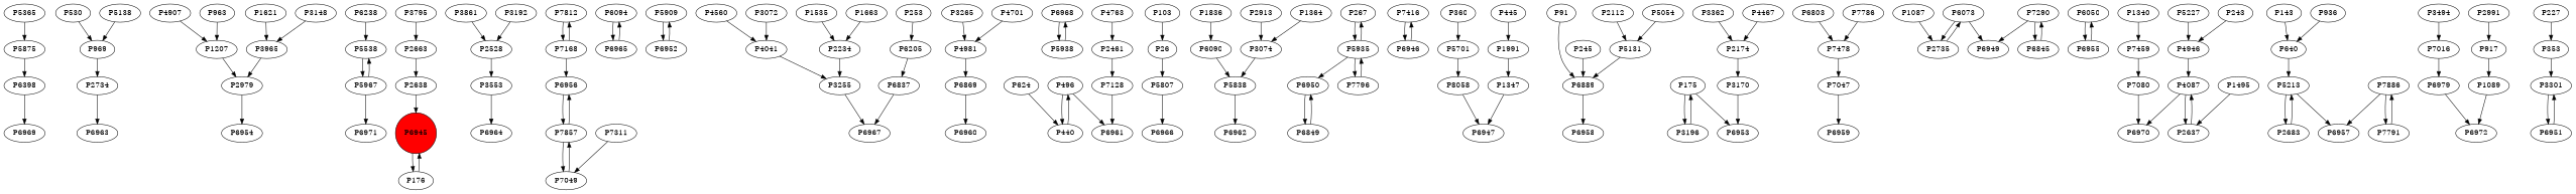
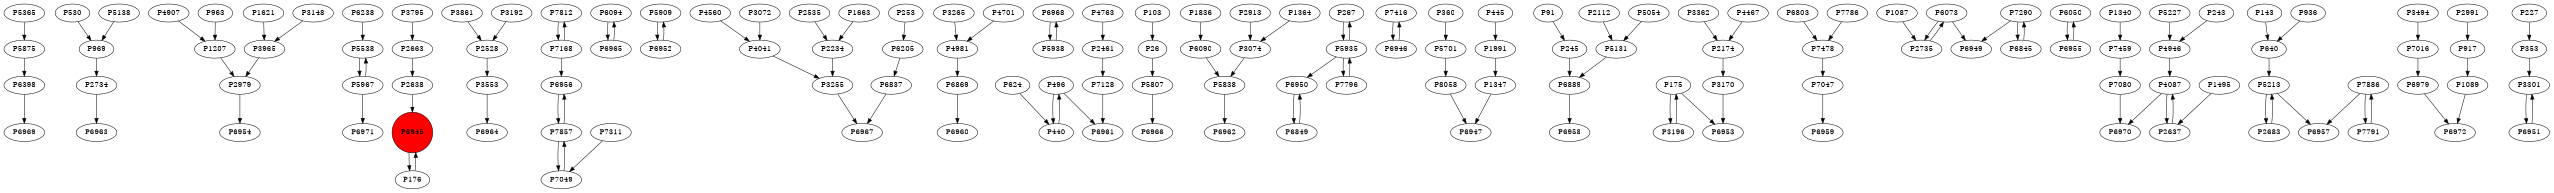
  digraph {
    P5875
    P6398
    P6969
    P530
    P969
    P2734
    P6963
    P4907
    P1207
    P2979
    P6954
    P5538
    P5967
    P6971
    P6945 [fillcolor=red shape=circle style=filled]
    P176
    P2638
    P3861
    P2528
    P3553
    P6964
    P7812
    P7168
    P6956
    n25 [label=P7857]
    P6094
    P6965
    P5909
    P6952
    P3072
    P4041
    P3255
    P6967
    P1621
    P3965
    P6869
    P6960
    P6968
    P5938
    P496
    P440
    P6961
    P7049
    P5807
    P6966
    P3074
    P5838
    P6962
    P267
    P5935
    P6950
    P7796
    P6849
    P7416
    P6946
    P360
    P5701
    P8058
    P6947
    P5131
    P6889
    P6958
    P175
    P3196
    P6953
    P7478
    P7047
    P6959
    P6073
    P2735
    P6949
    P6050
    P6955
    P1340
    P7459
    P7080
    P6970
    P103
    P26
    P4763
    P2461
    P7128
    P245
    P963
    P143
    P640
    P5213
    P2683
    P6957
    P6803
    P1089
    P6972
    P4946
    P4087
    P2637
    P7290
    P6845
    P3265
    P4981
    P7886
    P7791
    P3362
    P2174
    P3170
    P4560
    P5227
    P2991
    P917
    P5365
    P3301
    P6951
    P445
    P1991
    P1347
    P3795
    P2663
    P2913
    P243
    P7786
-   P1535
+   P1535 [label=P2535]
    P2234
    P353
    P4701
    P7016
    P6979
    P7311
    P2112
    P1364
    P3148
    P1495
    P1087
    P3192
    P1836
    P6090
    P5054
    P1663
    P253
    P6205
    P6837
    P3494
    P936
    P624
    P5138
    P6238
    P4467
    P227
    P91
    P5875 -> P6398
    P6398 -> P6969
    P530 -> P969
    P969 -> P2734
    P2734 -> P6963
    P4907 -> P1207
    P1207 -> P2979
    P2979 -> P6954
    P5538 -> P5967
    P5967 -> P5538
    P5967 -> P6971
    P6945 -> P176
    P176 -> P6945
    P2638 -> P6945
    P3861 -> P2528
    P2528 -> P3553
    P3553 -> P6964
    P7812 -> P7168
    P7168 -> P7812
    P7168 -> P6956
    P6956 -> n25
    n25 -> P6956
    n25 -> P7049
    P6094 -> P6965
    P6965 -> P6094
    P5909 -> P6952
    P6952 -> P5909
    P3072 -> P4041
    P4041 -> P3255
    P3255 -> P6967
    P1621 -> P3965
    P3965 -> P2979
    P6869 -> P6960
    P6968 -> P5938
    P5938 -> P6968
    P496 -> P440
    P496 -> P6961
    P440 -> P496
    P7049 -> n25
    P5807 -> P6966
    P3074 -> P5838
    P5838 -> P6962
    P267 -> P5935
    P5935 -> P267
    P5935 -> P6950
    P5935 -> P7796
    P6950 -> P6849
    P7796 -> P5935
    P6849 -> P6950
    P7416 -> P6946
    P6946 -> P7416
    P360 -> P5701
    P5701 -> P8058
    P8058 -> P6947
    P5131 -> P6889
    P6889 -> P6958
    P175 -> P3196
    P175 -> P6953
    P3196 -> P175
    P7478 -> P7047
    P7047 -> P6959
    P6073 -> P2735
    P6073 -> P6949
    P2735 -> P6073
    P6050 -> P6955
    P6955 -> P6050
    P1340 -> P7459
    P7459 -> P7080
    P7080 -> P6970
    P103 -> P26
    P26 -> P5807
    P4763 -> P2461
    P2461 -> P7128
    P7128 -> P6961
    P245 -> P6889
    P963 -> P1207
    P143 -> P640
    P640 -> P5213
    P5213 -> P2683
    P5213 -> P6957
    P2683 -> P5213
    P6803 -> P7478
    P1089 -> P6972
    P4946 -> P4087
    P4087 -> P6970
    P4087 -> P2637
    P2637 -> P4087
    P7290 -> P6949
    P7290 -> P6845
    P6845 -> P7290
    P3265 -> P4981
    P4981 -> P6869
    P7886 -> P6957
    P7886 -> P7791
    P7791 -> P7886
    P3362 -> P2174
    P2174 -> P3170
    P3170 -> P6953
    P4560 -> P4041
    P5227 -> P4946
    P2991 -> P917
    P917 -> P1089
    P5365 -> P5875
    P3301 -> P6951
    P6951 -> P3301
    P445 -> P1991
    P1991 -> P1347
    P1347 -> P6947
    P3795 -> P2663
    P2663 -> P2638
    P2913 -> P3074
    P243 -> P4946
    P7786 -> P7478
    P1535 -> P2234
    P2234 -> P3255
    P353 -> P3301
    P4701 -> P4981
    P7016 -> P6979
    P6979 -> P6972
    P7311 -> P7049
    P2112 -> P5131
    P1364 -> P3074
    P3148 -> P3965
    P1495 -> P2637
    P1087 -> P2735
    P3192 -> P2528
    P1836 -> P6090
    P6090 -> P5838
    P5054 -> P5131
    P1663 -> P2234
    P253 -> P6205
    P6205 -> P6837
    P6837 -> P6967
    P3494 -> P7016
    P936 -> P640
    P624 -> P440
    P5138 -> P969
    P6238 -> P5538
    P4467 -> P2174
    P227 -> P353
-   P91 -> P6889
+   P91 -> P245
  }
